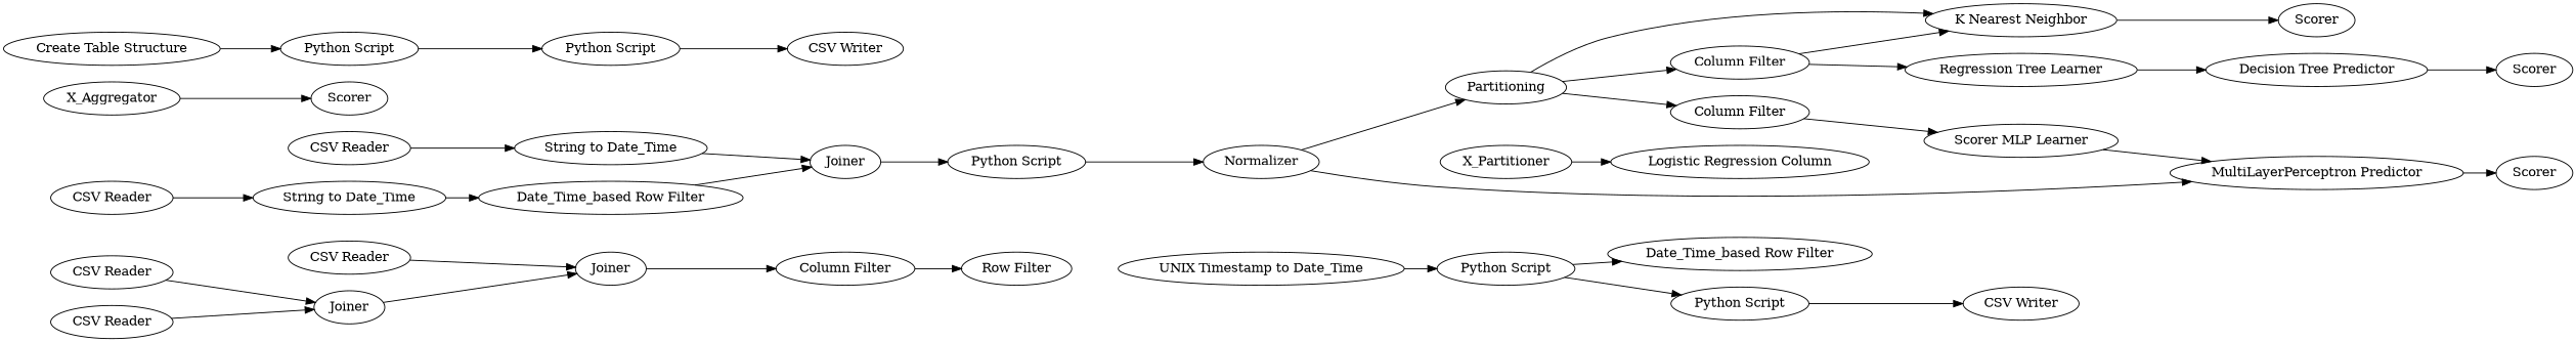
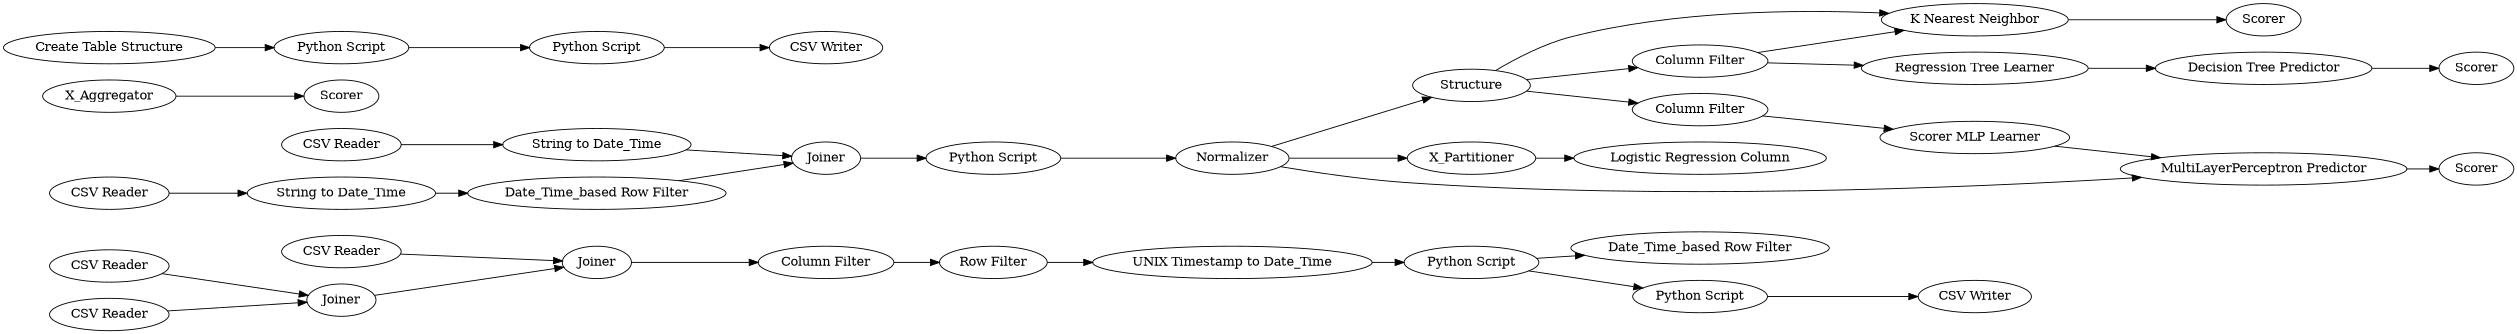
  digraph {
    rankdir=LR
    n1 [label=Joiner]
    n2 [label=Joiner]
    n3 [label="Column Filter"]
    n4 [label="Row Filter"]
    n5 [label="Python Script"]
    n6 [label=Normalizer]
-   n7 [label=Partitioning]
+   n7 [label=Structure]
    n8 [label=X_Partitioner]
    n9 [label="MultiLayerPerceptron Predictor"]
    n10 [label="Column Filter"]
    n11 [label="Column Filter"]
    n12 [label="K Nearest Neighbor"]
    n13 [label="Logistic Regression Column"]
    n14 [label="Scorer MLP Learner"]
    n15 [label="Regression Tree Learner"]
    n16 [label=Scorer]
    n17 [label="Decision Tree Predictor"]
    n18 [label=Scorer]
    n19 [label=Scorer]
    n20 [label=X_Aggregator]
    n21 [label=Scorer]
    n22 [label="Python Script"]
    n23 [label="Python Script"]
    n24 [label="CSV Writer"]
    n25 [label="UNIX Timestamp to Date_Time"]
    n26 [label="String to Date_Time"]
    n27 [label=Joiner]
    n28 [label="String to Date_Time"]
    n29 [label="Date_Time_based Row Filter"]
    n30 [label="Python Script"]
    n31 [label="Date_Time_based Row Filter"]
    n32 [label="Python Script"]
    n33 [label="CSV Writer"]
    n34 [label="CSV Reader"]
    n35 [label="Create Table Structure"]
    n36 [label="CSV Reader"]
    n37 [label="CSV Reader"]
    n38 [label="CSV Reader"]
    n39 [label="CSV Reader"]
    n1 -> n2
    n2 -> n3
    n3 -> n4
+   n4 -> n25
    n5 -> n6
    n6 -> n7
+   n6 -> n8
    n6 -> n9
    n7 -> n10
    n7 -> n11
    n7 -> n12
    n8 -> n13
    n9 -> n19
    n10 -> n14
    n11 -> n12
    n11 -> n15
    n12 -> n16
    n14 -> n9
    n15 -> n17
    n17 -> n18
    n20 -> n21
    n22 -> n23
    n23 -> n24
    n25 -> n30
    n26 -> n27
    n27 -> n5
    n28 -> n29
    n29 -> n27
    n30 -> n31
    n30 -> n32
    n32 -> n33
    n34 -> n28
    n35 -> n22
    n36 -> n26
    n37 -> n2
    n38 -> n1
    n39 -> n1
  }
